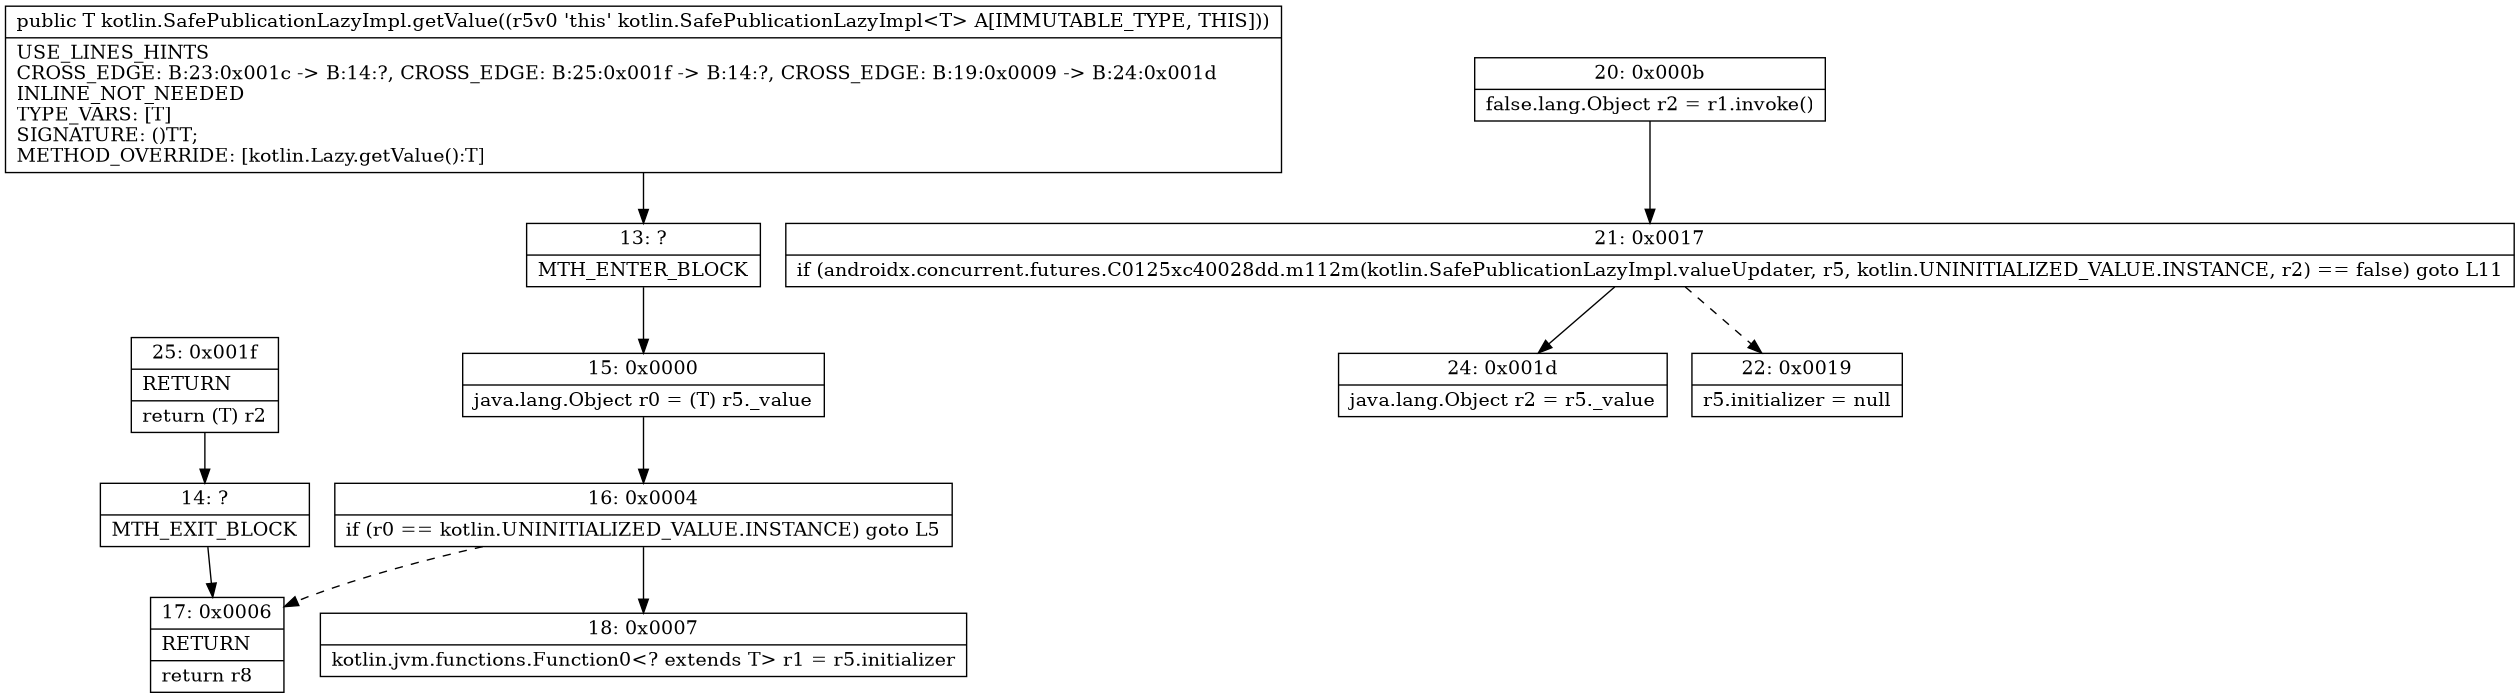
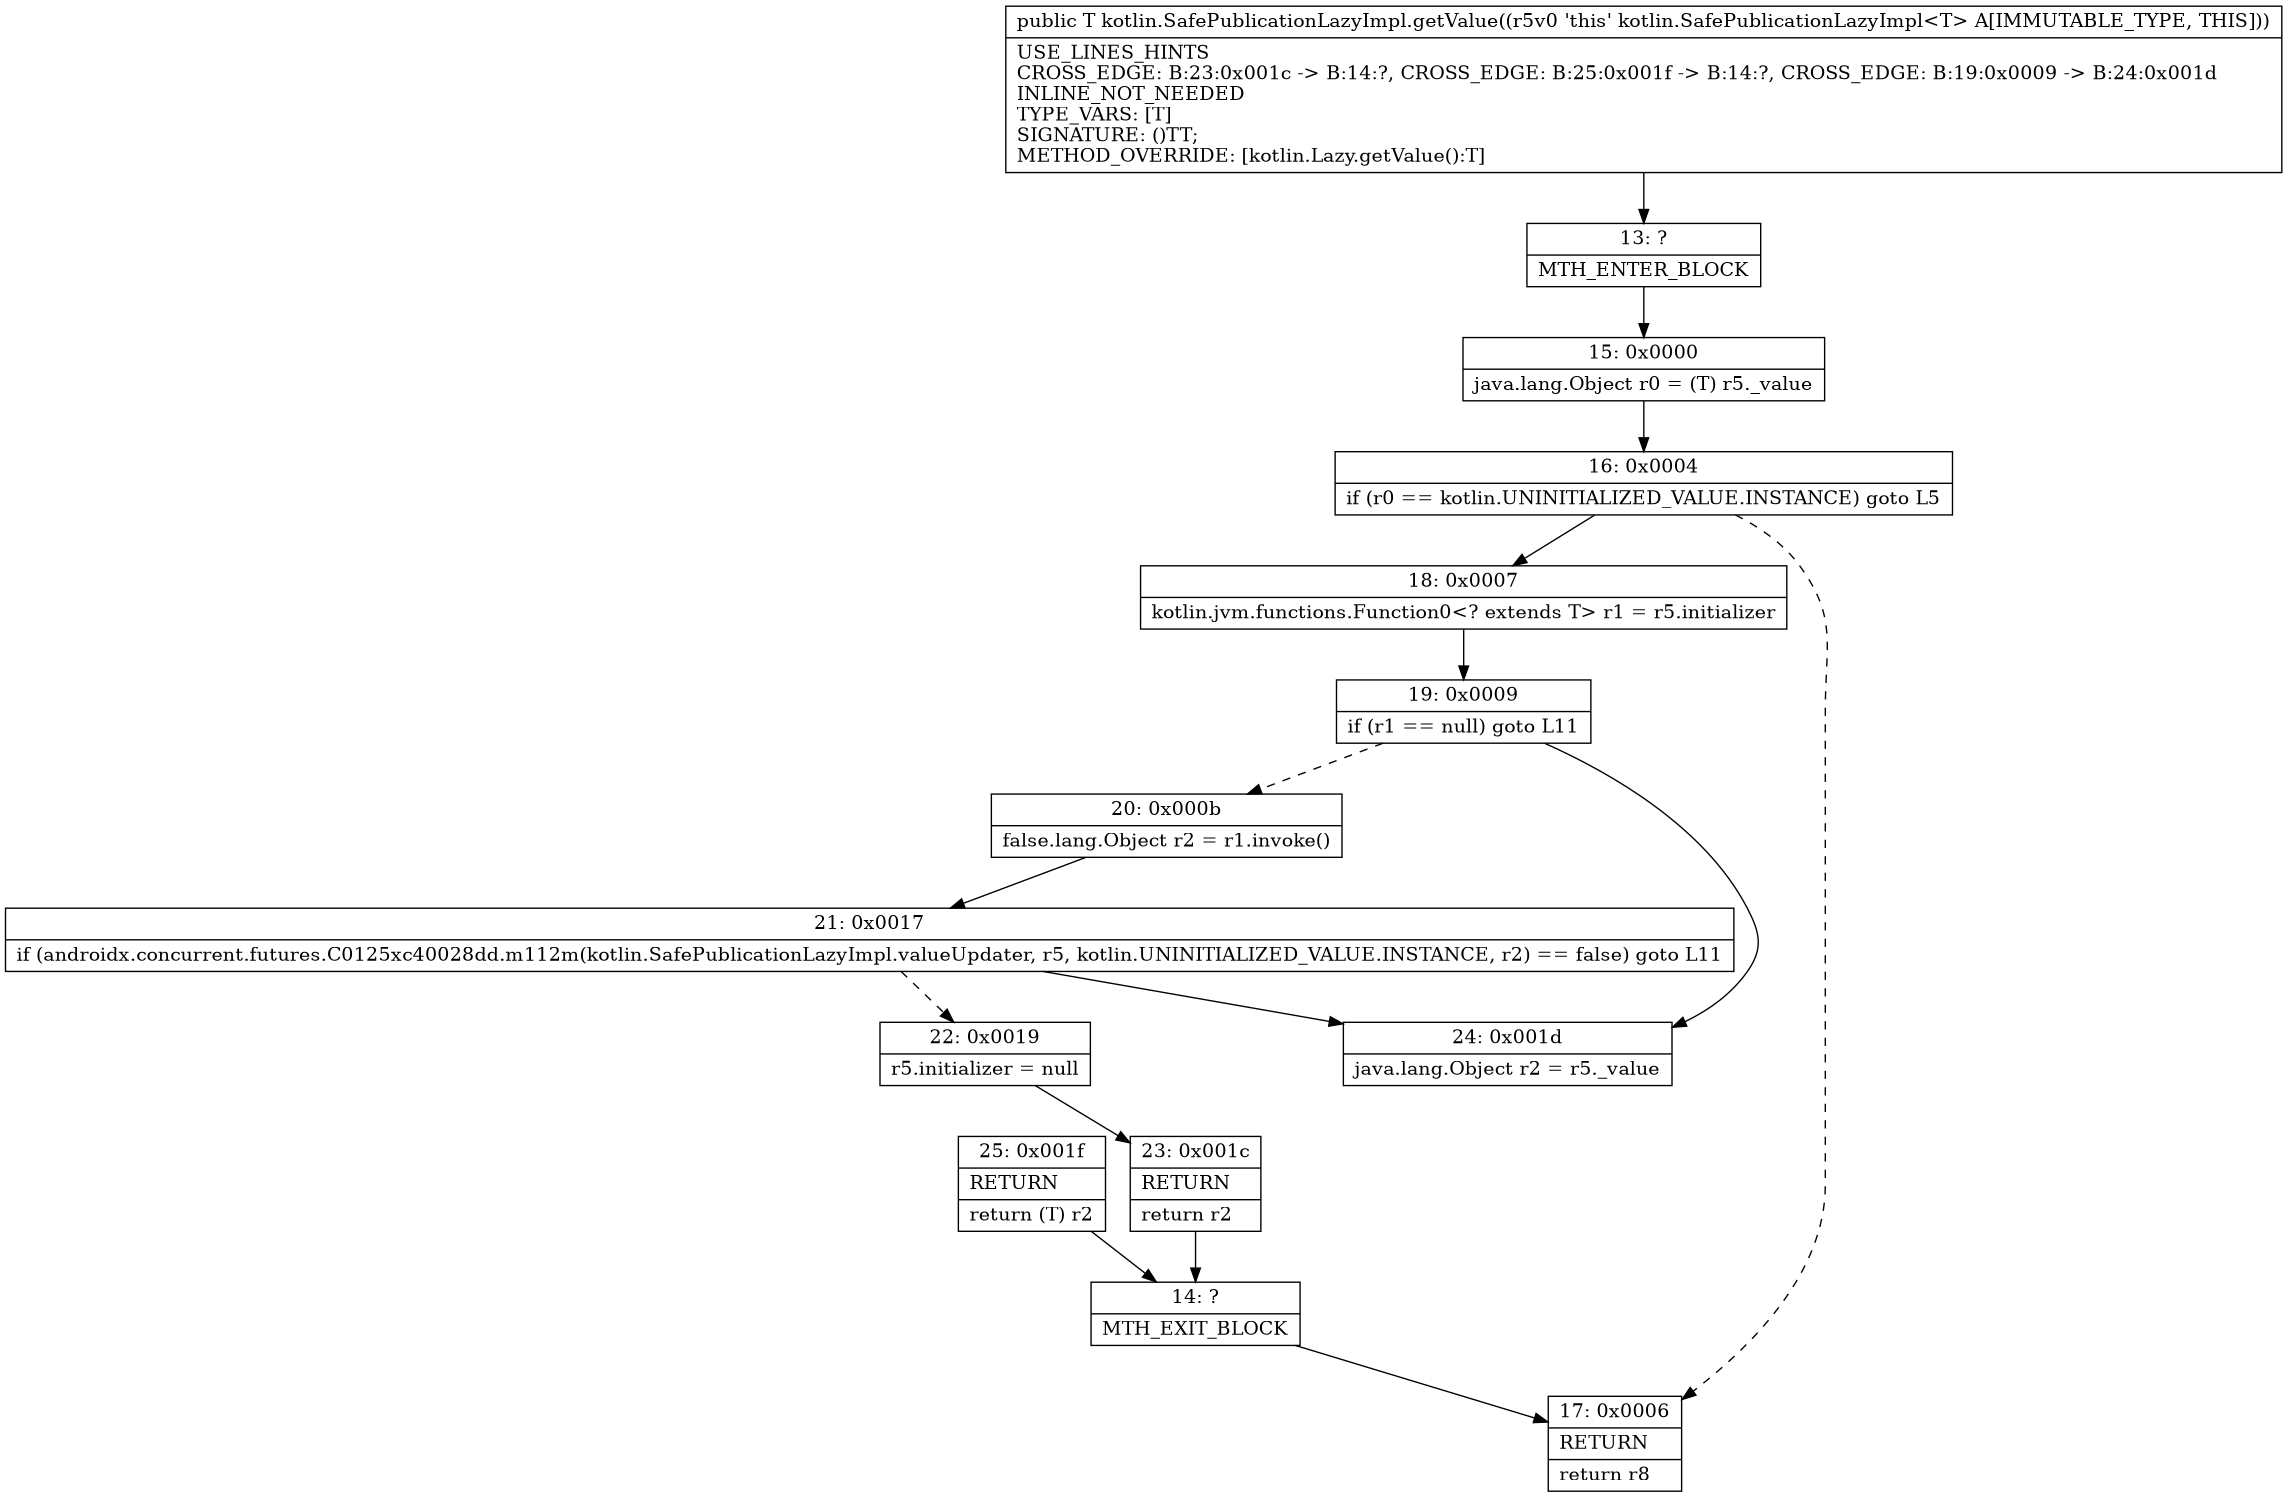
  digraph {
    node [shape=record]
    n1 [label="{13\:\ ?|MTH_ENTER_BLOCK\l}"]
    n2 [label="{15\:\ 0x0000|java.lang.Object r0 = (T) r5._value\l}"]
    n3 [label="{16\:\ 0x0004|if (r0 == kotlin.UNINITIALIZED_VALUE.INSTANCE) goto L5\l}"]
    n4 [label="{17\:\ 0x0006|RETURN\l|return r8\l}"]
    n5 [label="{18\:\ 0x0007|kotlin.jvm.functions.Function0\<? extends T\> r1 = r5.initializer\l}"]
+   n6 [label="{19\:\ 0x0009|if (r1 == null) goto L11\l}"]
    n7 [label="{14\:\ ?|MTH_EXIT_BLOCK\l}"]
    n8 [label="{20\:\ 0x000b|false.lang.Object r2 = r1.invoke()\l}"]
    n9 [label="{24\:\ 0x001d|java.lang.Object r2 = r5._value\l}"]
    n10 [label="{21\:\ 0x0017|if (androidx.concurrent.futures.C0125xc40028dd.m112m(kotlin.SafePublicationLazyImpl.valueUpdater, r5, kotlin.UNINITIALIZED_VALUE.INSTANCE, r2) == false) goto L11\l}"]
    n11 [label="{22\:\ 0x0019|r5.initializer = null\l}"]
+   n12 [label="{23\:\ 0x001c|RETURN\l|return r2\l}"]
    n13 [label="{25\:\ 0x001f|RETURN\l|return (T) r2\l}"]
    n14 [label="{public T kotlin.SafePublicationLazyImpl.getValue((r5v0 'this' kotlin.SafePublicationLazyImpl\<T\> A[IMMUTABLE_TYPE, THIS]))  | USE_LINES_HINTS\lCROSS_EDGE: B:23:0x001c \-\> B:14:?, CROSS_EDGE: B:25:0x001f \-\> B:14:?, CROSS_EDGE: B:19:0x0009 \-\> B:24:0x001d\lINLINE_NOT_NEEDED\lTYPE_VARS: [T]\lSIGNATURE: ()TT;\lMETHOD_OVERRIDE: [kotlin.Lazy.getValue():T]\l}"]
    n1 -> n2
    n2 -> n3
    n3 -> n4 [style=dashed]
    n3 -> n5
+   n5 -> n6
+   n6 -> n8 [style=dashed]
+   n6 -> n9
    n7 -> n4
    n8 -> n10
    n10 -> n9
    n10 -> n11 [style=dashed]
+   n11 -> n12
+   n12 -> n7
    n13 -> n7
    n14 -> n1
  }
